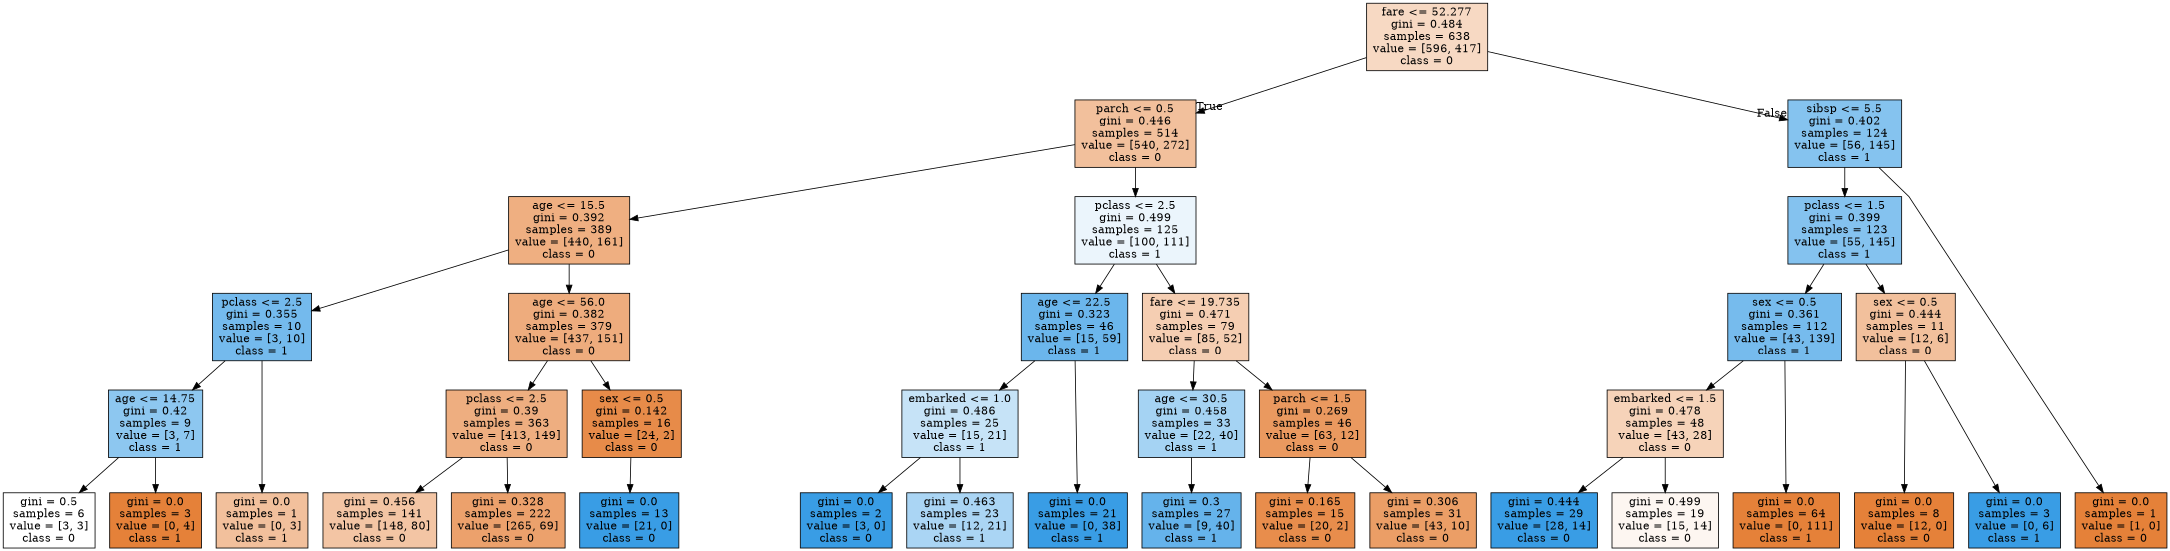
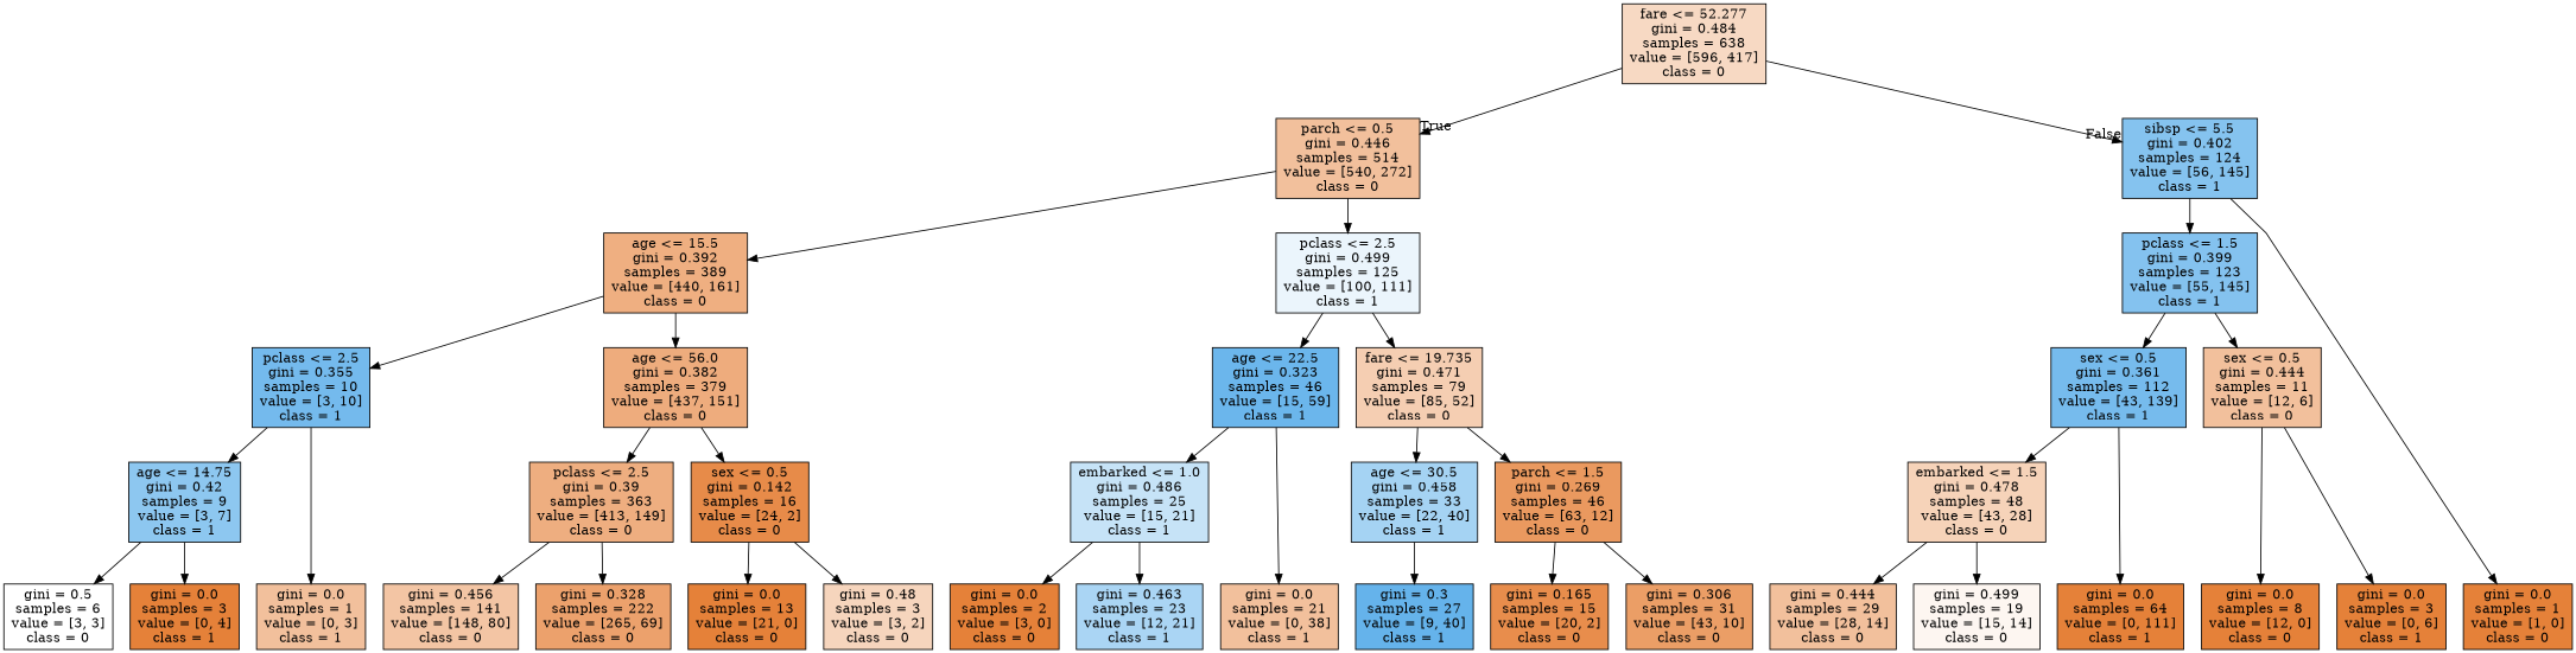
  digraph {
    ranksep=equally
    splines=polyline
    node [color=black fillcolor="#e58139ff" shape=box style=filled]
    n1 [fillcolor="#e581394d" label="fare <= 52.277\ngini = 0.484\nsamples = 638\nvalue = [596, 417]\nclass = 0"]
    n2 [fillcolor="#e581397f" label="parch <= 0.5\ngini = 0.446\nsamples = 514\nvalue = [540, 272]\nclass = 0"]
    n3 [fillcolor="#399de59d" label="sibsp <= 5.5\ngini = 0.402\nsamples = 124\nvalue = [56, 145]\nclass = 1"]
    n4 [fillcolor="#e58139a2" label="age <= 15.5\ngini = 0.392\nsamples = 389\nvalue = [440, 161]\nclass = 0"]
    n5 [fillcolor="#399de519" label="pclass <= 2.5\ngini = 0.499\nsamples = 125\nvalue = [100, 111]\nclass = 1"]
    n6 [fillcolor="#399de59e" label="pclass <= 1.5\ngini = 0.399\nsamples = 123\nvalue = [55, 145]\nclass = 1"]
    n7 [fillcolor="#399de5b3" label="pclass <= 2.5\ngini = 0.355\nsamples = 10\nvalue = [3, 10]\nclass = 1"]
    n8 [fillcolor="#e58139a7" label="age <= 56.0\ngini = 0.382\nsamples = 379\nvalue = [437, 151]\nclass = 0"]
    n9 [fillcolor="#399de5be" label="age <= 22.5\ngini = 0.323\nsamples = 46\nvalue = [15, 59]\nclass = 1"]
    n10 [fillcolor="#e5813963" label="fare <= 19.735\ngini = 0.471\nsamples = 79\nvalue = [85, 52]\nclass = 0"]
    n11 [fillcolor="#399de5b0" label="sex <= 0.5\ngini = 0.361\nsamples = 112\nvalue = [43, 139]\nclass = 1"]
    n12 [fillcolor="#e581397f" label="sex <= 0.5\ngini = 0.444\nsamples = 11\nvalue = [12, 6]\nclass = 0"]
    n13 [fillcolor="#399de592" label="age <= 14.75\ngini = 0.42\nsamples = 9\nvalue = [3, 7]\nclass = 1"]
    n14 [fillcolor="#e58139a3" label="pclass <= 2.5\ngini = 0.39\nsamples = 363\nvalue = [413, 149]\nclass = 0"]
    n15 [fillcolor="#e58139ea" label="sex <= 0.5\ngini = 0.142\nsamples = 16\nvalue = [24, 2]\nclass = 0"]
    n16 [fillcolor="#399de549" label="embarked <= 1.0\ngini = 0.486\nsamples = 25\nvalue = [15, 21]\nclass = 1"]
    n17 [fillcolor="#399de573" label="age <= 30.5\ngini = 0.458\nsamples = 33\nvalue = [22, 40]\nclass = 1"]
    n18 [fillcolor="#e58139ce" label="parch <= 1.5\ngini = 0.269\nsamples = 46\nvalue = [63, 12]\nclass = 0"]
    n19 [fillcolor="#e5813959" label="embarked <= 1.5\ngini = 0.478\nsamples = 48\nvalue = [43, 28]\nclass = 0"]
    n20 [fillcolor="#e581397f" label="gini = 0.0\nsamples = 1\nvalue = [0, 3]\nclass = 1"]
    n21 [fillcolor="#e5813900" label="gini = 0.5\nsamples = 6\nvalue = [3, 3]\nclass = 0"]
    n22 [label="gini = 0.0\nsamples = 3\nvalue = [0, 4]\nclass = 1"]
    n23 [fillcolor="#e5813975" label="gini = 0.456\nsamples = 141\nvalue = [148, 80]\nclass = 0"]
    n24 [fillcolor="#e58139bd" label="gini = 0.328\nsamples = 222\nvalue = [265, 69]\nclass = 0"]
-   n25 [fillcolor="#399de5ff" label="gini = 0.0\nsamples = 13\nvalue = [21, 0]\nclass = 0"]
-   n27 [fillcolor="#399de5ff" label="gini = 0.0\nsamples = 21\nvalue = [0, 38]\nclass = 1"]
-   n28 [fillcolor="#399de5ff" label="gini = 0.0\nsamples = 2\nvalue = [3, 0]\nclass = 0"]
+   n25 [label="gini = 0.0\nsamples = 13\nvalue = [21, 0]\nclass = 0"]
+   n26 [fillcolor="#e5813955" label="gini = 0.48\nsamples = 3\nvalue = [3, 2]\nclass = 0"]
+   n27 [fillcolor="#e581397f" label="gini = 0.0\nsamples = 21\nvalue = [0, 38]\nclass = 1"]
+   n28 [label="gini = 0.0\nsamples = 2\nvalue = [3, 0]\nclass = 0"]
    n29 [fillcolor="#399de56d" label="gini = 0.463\nsamples = 23\nvalue = [12, 21]\nclass = 1"]
    n30 [fillcolor="#399de5c6" label="gini = 0.3\nsamples = 27\nvalue = [9, 40]\nclass = 1"]
    n31 [fillcolor="#e58139e6" label="gini = 0.165\nsamples = 15\nvalue = [20, 2]\nclass = 0"]
    n32 [fillcolor="#e58139c4" label="gini = 0.306\nsamples = 31\nvalue = [43, 10]\nclass = 0"]
-   n33 [fillcolor="#399de5ff" label="gini = 0.444\nsamples = 29\nvalue = [28, 14]\nclass = 0"]
+   n33 [fillcolor="#e581397f" label="gini = 0.444\nsamples = 29\nvalue = [28, 14]\nclass = 0"]
    n34 [fillcolor="#e5813911" label="gini = 0.499\nsamples = 19\nvalue = [15, 14]\nclass = 0"]
    n35 [label="gini = 0.0\nsamples = 64\nvalue = [0, 111]\nclass = 1"]
    n36 [label="gini = 0.0\nsamples = 8\nvalue = [12, 0]\nclass = 0"]
-   n37 [fillcolor="#399de5ff" label="gini = 0.0\nsamples = 3\nvalue = [0, 6]\nclass = 1"]
+   n37 [label="gini = 0.0\nsamples = 3\nvalue = [0, 6]\nclass = 1"]
    n38 [label="gini = 0.0\nsamples = 1\nvalue = [1, 0]\nclass = 0"]
    subgraph sub_1 {
      rank=same
      n1
    }
    subgraph sub_2 {
      rank=same
      n2
      n3
    }
    subgraph sub_3 {
      rank=same
      n4
      n5
      n6
    }
    subgraph sub_4 {
      rank=same
      n7
      n8
      n9
      n10
      n11
      n12
    }
    subgraph sub_5 {
      rank=same
      n13
      n14
      n15
      n16
      n17
      n18
      n19
    }
    subgraph sub_6 {
      rank=same
      n20
      n21
      n22
      n23
      n24
      n25
+     n26
      n27
      n28
      n29
      n30
      n31
      n32
      n33
      n34
      n35
      n36
      n37
      n38
    }
    n1 -> n2 [headlabel=True labelangle=45 labeldistance=2.5]
    n1 -> n3 [headlabel=False labelangle=-45 labeldistance=2.5]
    n2 -> n4
    n2 -> n5
    n3 -> n6
    n3 -> n38
    n4 -> n7
    n4 -> n8
    n5 -> n9
    n5 -> n10
    n6 -> n11
    n6 -> n12
    n7 -> n13
    n7 -> n20
    n8 -> n14
    n8 -> n15
    n9 -> n16
    n9 -> n27
    n10 -> n17
    n10 -> n18
    n11 -> n19
    n11 -> n35
    n12 -> n36
    n12 -> n37
    n13 -> n21
    n13 -> n22
    n14 -> n23
    n14 -> n24
    n15 -> n25
+   n15 -> n26
    n16 -> n28
    n16 -> n29
    n17 -> n30
    n18 -> n31
    n18 -> n32
    n19 -> n33
    n19 -> n34
  }
